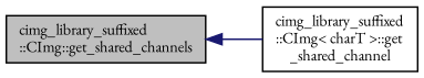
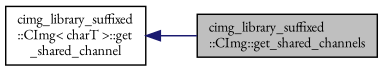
  digraph {
    rankdir=LR
    fontname="EB Garamond"
    node [color=black fontname="EB Garamond" fontsize=10 shape=record style=filled]
    n1 [fillcolor=grey75 fontcolor=black height=0.2 label="cimg_library_suffixed\l::CImg::get_shared_channels" width=0.4]
    n2 [fillcolor=white height=0.2 label="cimg_library_suffixed\l::CImg\< charT \>::get\l_shared_channel" width=0.4]
-   n1 -> n2 [color=midnightblue dir=back fontname="EB Garamond" fontsize=10 labelfontname=Helvetica labelfontsize=10 style=solid]
+   n2 -> n1 [color=midnightblue dir=back fontname="EB Garamond" fontsize=10 labelfontname=Helvetica labelfontsize=10 style=solid]
  }
